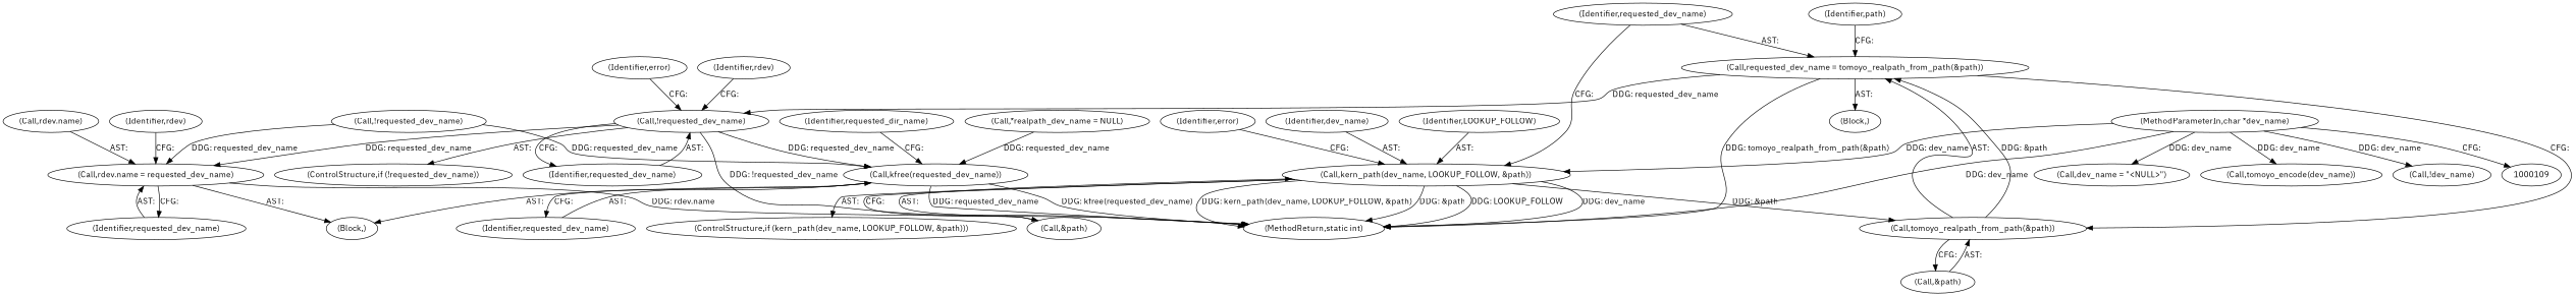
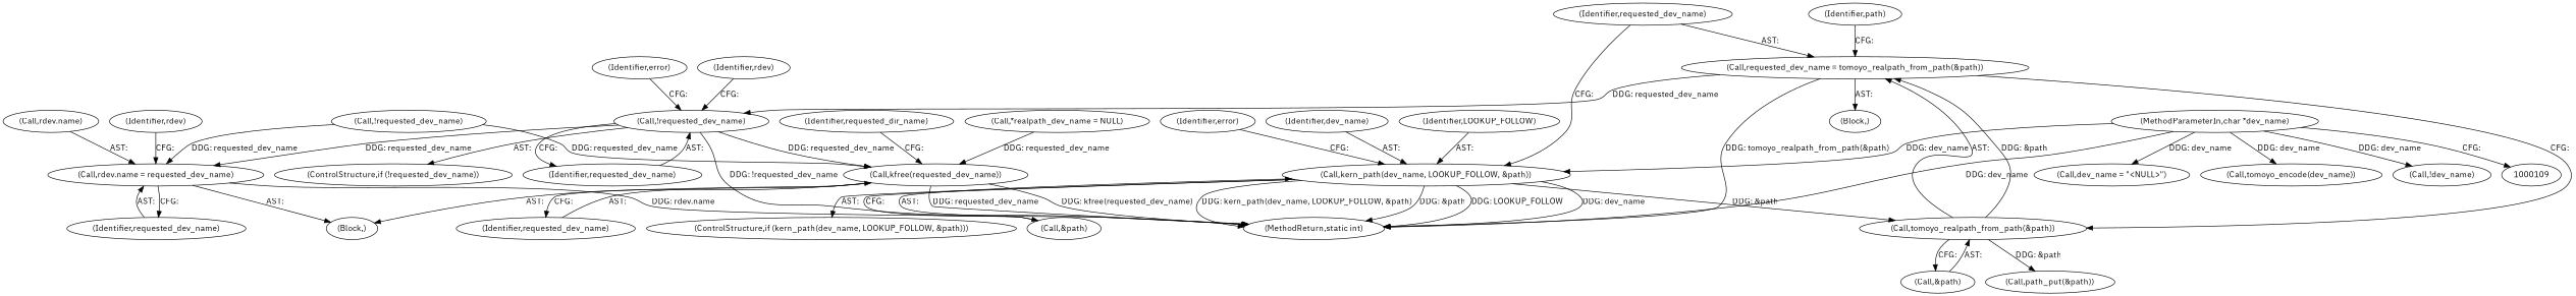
  digraph {
    fontname="IBM Plex Sans"
    node [fontname="IBM Plex Sans"]
    edge [fontname="IBM Plex Sans"]
    n1 [label="(Call,!requested_dev_name)"]
    n2 [label="(Call,rdev.name = requested_dev_name)"]
    n3 [label="(Call,kfree(requested_dev_name))"]
    n4 [label="(MethodReturn,static int)"]
    n5 [label="(ControlStructure,if (!requested_dev_name))"]
    n6 [label="(Identifier,requested_dev_name)"]
    n7 [label="(Identifier,requested_dev_name)"]
    n8 [label="(Block,)"]
    n9 [label="(Identifier,requested_dev_name)"]
    n10 [label="(Call,requested_dev_name = tomoyo_realpath_from_path(&path))"]
    n11 [label="(Call,tomoyo_realpath_from_path(&path))"]
    n12 [label="(Block,)"]
    n13 [label="(Call,&path)"]
+   n14 [label="(Call,path_put(&path))"]
    n15 [label="(Call,kern_path(dev_name, LOOKUP_FOLLOW, &path))"]
    n16 [label="(ControlStructure,if (kern_path(dev_name, LOOKUP_FOLLOW, &path)))"]
    n17 [label="(Call,&path)"]
    n18 [label="(MethodParameterIn,char *dev_name)"]
    n19 [label="(Call,dev_name = \"<NULL>\")"]
    n20 [label="(Call,tomoyo_encode(dev_name))"]
    n21 [label="(Call,!dev_name)"]
    1000109
    n23 [label="(Identifier,error)"]
    n24 [label="(Identifier,rdev)"]
    n25 [label="(Call,!requested_dev_name)"]
    n26 [label="(Identifier,requested_dir_name)"]
    n27 [label="(Call,rdev.name)"]
    n28 [label="(Identifier,requested_dev_name)"]
    n29 [label="(Identifier,path)"]
    n30 [label="(Identifier,dev_name)"]
    n31 [label="(Identifier,rdev)"]
    n32 [label="(Identifier,error)"]
    n33 [label="(Identifier,LOOKUP_FOLLOW)"]
    n34 [label="(Call,*realpath_dev_name = NULL)"]
    n1 -> n2 [label="DDG: requested_dev_name"]
    n1 -> n3 [label="DDG: requested_dev_name"]
    n1 -> n4 [label="DDG: !requested_dev_name"]
    n1 -> n5 [label="AST: "]
    n1 -> n6 [label="CFG: "]
    n2 -> n4 [label="DDG: rdev.name"]
    n2 -> n7 [label="CFG: "]
    n2 -> n8 [label="AST: "]
    n3 -> n4 [label="DDG: kfree(requested_dev_name)"]
    n3 -> n4 [label="DDG: requested_dev_name"]
    n3 -> n8 [label="AST: "]
    n3 -> n9 [label="CFG: "]
    n6 -> n1 [label="AST: "]
    n7 -> n2 [label="AST: "]
    n9 -> n3 [label="AST: "]
    n10 -> n1 [label="DDG: requested_dev_name"]
    n10 -> n4 [label="DDG: tomoyo_realpath_from_path(&path)"]
    n10 -> n11 [label="CFG: "]
    n10 -> n12 [label="AST: "]
    n11 -> n10 [label="AST: "]
    n11 -> n10 [label="DDG: &path"]
    n11 -> n13 [label="CFG: "]
+   n11 -> n14 [label="DDG: &path"]
    n13 -> n11 [label="AST: "]
    n15 -> n4 [label="DDG: dev_name"]
    n15 -> n4 [label="DDG: kern_path(dev_name, LOOKUP_FOLLOW, &path)"]
    n15 -> n4 [label="DDG: &path"]
    n15 -> n4 [label="DDG: LOOKUP_FOLLOW"]
    n15 -> n11 [label="DDG: &path"]
    n15 -> n16 [label="AST: "]
    n15 -> n17 [label="CFG: "]
    n17 -> n15 [label="AST: "]
    n18 -> n4 [label="DDG: dev_name"]
    n18 -> n15 [label="DDG: dev_name"]
    n18 -> n19 [label="DDG: dev_name"]
    n18 -> n20 [label="DDG: dev_name"]
    n18 -> n21 [label="DDG: dev_name"]
    n18 -> 1000109 [label="CFG: "]
    n23 -> n15 [label="CFG: "]
    n24 -> n1 [label="CFG: "]
    n25 -> n2 [label="DDG: requested_dev_name"]
    n25 -> n3 [label="DDG: requested_dev_name"]
    n26 -> n3 [label="CFG: "]
    n27 -> n2 [label="AST: "]
    n28 -> n10 [label="AST: "]
    n28 -> n15 [label="CFG: "]
    n29 -> n10 [label="CFG: "]
    n30 -> n15 [label="AST: "]
    n31 -> n2 [label="CFG: "]
    n32 -> n1 [label="CFG: "]
    n33 -> n15 [label="AST: "]
    n34 -> n3 [label="DDG: requested_dev_name"]
  }
